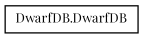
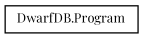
  digraph {
    rankdir=LR
    fontname="Playfair Display"
-   n1 [color=black fillcolor=white fontname="Playfair Display" fontsize=10 height=0.2 label="DwarfDB.DwarfDB" shape=record style=filled width=0.4]
+   n1 [color=black fillcolor=white fontname="Playfair Display" fontsize=10 height=0.2 label="DwarfDB.Program" shape=record style=filled width=0.4]
  }
